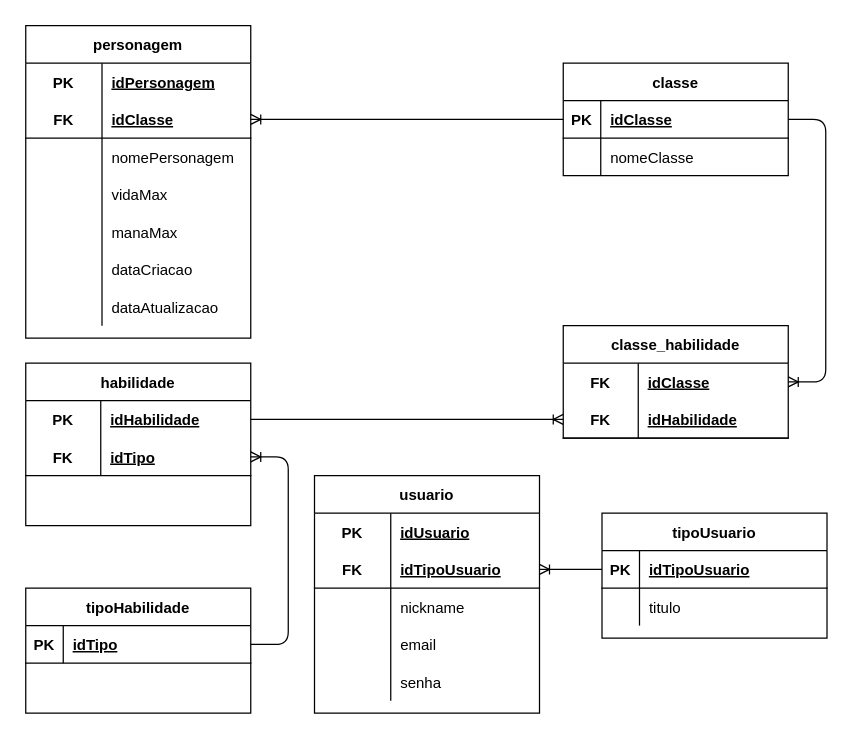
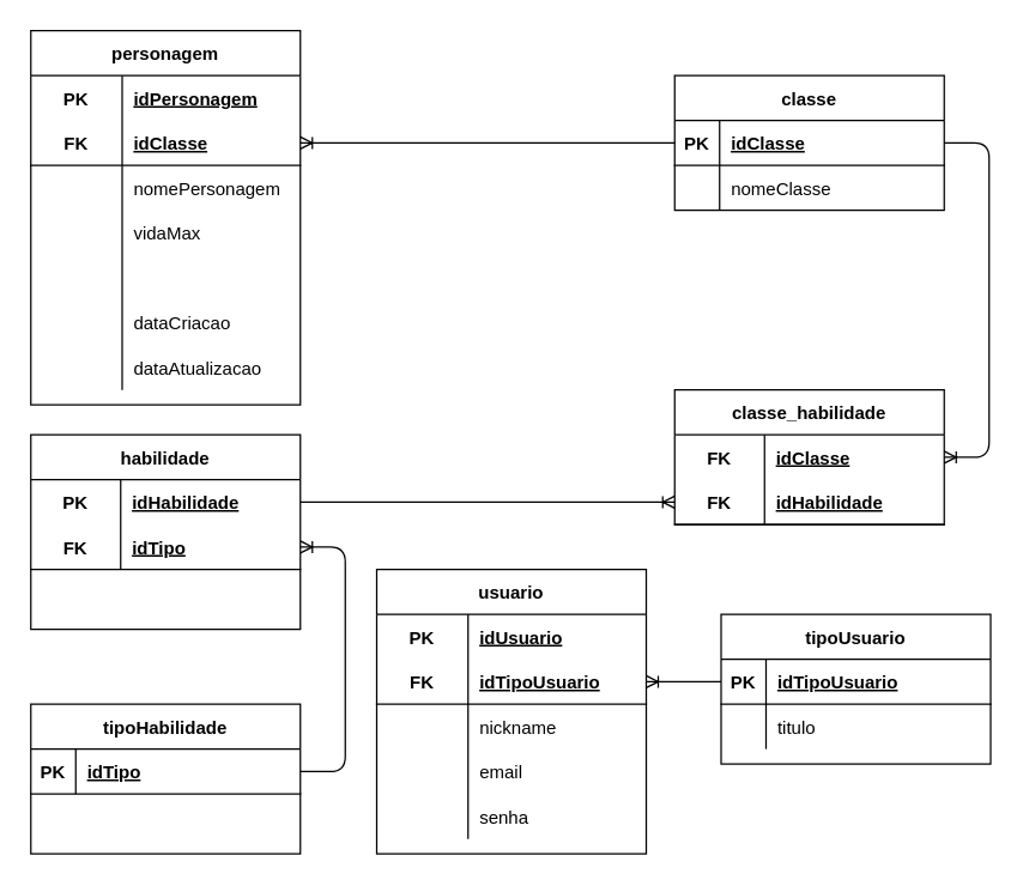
  <mxCell id="0" />
  <mxCell id="1" parent="0" />
  <mxCell id="2" value="tipoHabilidade" style="shape=table;startSize=30;container=1;collapsible=1;childLayout=tableLayout;fixedRows=1;rowLines=0;fontStyle=1;align=center;resizeLast=1;" parent="1" vertex="1"><mxGeometry x="20" y="470" width="180" height="100" as="geometry" /></mxCell>
  <mxCell id="3" value="" style="shape=partialRectangle;collapsible=0;dropTarget=0;pointerEvents=0;fillColor=none;top=0;left=0;bottom=1;right=0;points=[[0,0.5],[1,0.5]];portConstraint=eastwest;" parent="2" vertex="1"><mxGeometry y="30" width="180" height="30" as="geometry" /></mxCell>
  <mxCell id="4" value="PK" style="shape=partialRectangle;connectable=0;fillColor=none;top=0;left=0;bottom=0;right=0;fontStyle=1;overflow=hidden;" parent="3" vertex="1"><mxGeometry width="30" height="30" as="geometry"><mxRectangle width="30" height="30" as="alternateBounds" /></mxGeometry></mxCell>
  <mxCell id="5" value="idTipo" style="shape=partialRectangle;connectable=0;fillColor=none;top=0;left=0;bottom=0;right=0;align=left;spacingLeft=6;fontStyle=5;overflow=hidden;" parent="3" vertex="1"><mxGeometry x="30" width="150" height="30" as="geometry"><mxRectangle width="150" height="30" as="alternateBounds" /></mxGeometry></mxCell>
  <mxCell id="6" value="" style="shape=partialRectangle;collapsible=0;dropTarget=0;pointerEvents=0;fillColor=none;top=0;left=0;bottom=0;right=0;points=[[0,0.5],[1,0.5]];portConstraint=eastwest;" parent="2" vertex="1"><mxGeometry y="60" width="180" height="30" as="geometry" /></mxCell>
  <mxCell id="7" value="" style="shape=partialRectangle;connectable=0;fillColor=none;top=0;left=0;bottom=0;right=0;editable=1;overflow=hidden;" parent="6" vertex="1"><mxGeometry width="30" height="30" as="geometry"><mxRectangle width="30" height="30" as="alternateBounds" /></mxGeometry></mxCell>
  <mxCell id="8" value="habilidade" style="shape=table;startSize=30;container=1;collapsible=1;childLayout=tableLayout;fixedRows=1;rowLines=0;fontStyle=1;align=center;resizeLast=1;" parent="1" vertex="1"><mxGeometry x="20" y="290" width="180" height="130" as="geometry" /></mxCell>
  <mxCell id="9" value="" style="shape=partialRectangle;collapsible=0;dropTarget=0;pointerEvents=0;fillColor=none;top=0;left=0;bottom=0;right=0;points=[[0,0.5],[1,0.5]];portConstraint=eastwest;" parent="8" vertex="1"><mxGeometry y="30" width="180" height="30" as="geometry" /></mxCell>
  <mxCell id="10" value="PK" style="shape=partialRectangle;connectable=0;fillColor=none;top=0;left=0;bottom=0;right=0;fontStyle=1;overflow=hidden;" parent="9" vertex="1"><mxGeometry width="60" height="30" as="geometry" /></mxCell>
  <mxCell id="11" value="idHabilidade" style="shape=partialRectangle;connectable=0;fillColor=none;top=0;left=0;bottom=0;right=0;align=left;spacingLeft=6;fontStyle=5;overflow=hidden;" parent="9" vertex="1"><mxGeometry x="60" width="120" height="30" as="geometry" /></mxCell>
  <mxCell id="12" value="" style="shape=partialRectangle;collapsible=0;dropTarget=0;pointerEvents=0;fillColor=none;top=0;left=0;bottom=1;right=0;points=[[0,0.5],[1,0.5]];portConstraint=eastwest;" parent="8" vertex="1"><mxGeometry y="60" width="180" height="30" as="geometry" /></mxCell>
  <mxCell id="13" value="FK" style="shape=partialRectangle;connectable=0;fillColor=none;top=0;left=0;bottom=0;right=0;fontStyle=1;overflow=hidden;" parent="12" vertex="1"><mxGeometry width="60" height="30" as="geometry" /></mxCell>
  <mxCell id="14" value="idTipo" style="shape=partialRectangle;connectable=0;fillColor=none;top=0;left=0;bottom=0;right=0;align=left;spacingLeft=6;fontStyle=5;overflow=hidden;" parent="12" vertex="1"><mxGeometry x="60" width="120" height="30" as="geometry" /></mxCell>
  <mxCell id="15" value="" style="shape=partialRectangle;collapsible=0;dropTarget=0;pointerEvents=0;fillColor=none;top=0;left=0;bottom=0;right=0;points=[[0,0.5],[1,0.5]];portConstraint=eastwest;" parent="8" vertex="1"><mxGeometry y="90" width="180" height="30" as="geometry" /></mxCell>
  <mxCell id="16" value="" style="shape=partialRectangle;connectable=0;fillColor=none;top=0;left=0;bottom=0;right=0;editable=1;overflow=hidden;" parent="15" vertex="1"><mxGeometry width="60" height="30" as="geometry" /></mxCell>
  <mxCell id="17" value="" style="edgeStyle=entityRelationEdgeStyle;fontSize=12;html=1;endArrow=ERoneToMany;exitX=1;exitY=0.5;exitDx=0;exitDy=0;entryX=1;entryY=0.5;entryDx=0;entryDy=0;" parent="1" source="3" target="12" edge="1"><mxGeometry width="100" height="100" relative="1" as="geometry"><mxPoint x="-40" y="430" as="sourcePoint" /><mxPoint x="-20" y="300" as="targetPoint" /></mxGeometry></mxCell>
  <mxCell id="18" value="classe_habilidade" style="shape=table;startSize=30;container=1;collapsible=1;childLayout=tableLayout;fixedRows=1;rowLines=0;fontStyle=1;align=center;resizeLast=1;" parent="1" vertex="1"><mxGeometry x="450" y="260" width="180" height="90" as="geometry" /></mxCell>
  <mxCell id="19" value="" style="shape=partialRectangle;collapsible=0;dropTarget=0;pointerEvents=0;fillColor=none;top=0;left=0;bottom=0;right=0;points=[[0,0.5],[1,0.5]];portConstraint=eastwest;" parent="18" vertex="1"><mxGeometry y="30" width="180" height="30" as="geometry" /></mxCell>
  <mxCell id="20" value="FK" style="shape=partialRectangle;connectable=0;fillColor=none;top=0;left=0;bottom=0;right=0;fontStyle=1;overflow=hidden;" parent="19" vertex="1"><mxGeometry width="60" height="30" as="geometry" /></mxCell>
  <mxCell id="21" value="idClasse" style="shape=partialRectangle;connectable=0;fillColor=none;top=0;left=0;bottom=0;right=0;align=left;spacingLeft=6;fontStyle=5;overflow=hidden;" parent="19" vertex="1"><mxGeometry x="60" width="120" height="30" as="geometry" /></mxCell>
  <mxCell id="22" value="" style="shape=partialRectangle;collapsible=0;dropTarget=0;pointerEvents=0;fillColor=none;top=0;left=0;bottom=1;right=0;points=[[0,0.5],[1,0.5]];portConstraint=eastwest;" parent="18" vertex="1"><mxGeometry y="60" width="180" height="30" as="geometry" /></mxCell>
  <mxCell id="23" value="FK" style="shape=partialRectangle;connectable=0;fillColor=none;top=0;left=0;bottom=0;right=0;fontStyle=1;overflow=hidden;" parent="22" vertex="1"><mxGeometry width="60" height="30" as="geometry" /></mxCell>
  <mxCell id="24" value="idHabilidade" style="shape=partialRectangle;connectable=0;fillColor=none;top=0;left=0;bottom=0;right=0;align=left;spacingLeft=6;fontStyle=5;overflow=hidden;" parent="22" vertex="1"><mxGeometry x="60" width="120" height="30" as="geometry" /></mxCell>
  <mxCell id="25" value="personagem" style="shape=table;startSize=30;container=1;collapsible=1;childLayout=tableLayout;fixedRows=1;rowLines=0;fontStyle=1;align=center;resizeLast=1;" parent="1" vertex="1"><mxGeometry x="20" y="20" width="180" height="250" as="geometry" /></mxCell>
  <mxCell id="26" value="" style="shape=partialRectangle;collapsible=0;dropTarget=0;pointerEvents=0;fillColor=none;top=0;left=0;bottom=0;right=0;points=[[0,0.5],[1,0.5]];portConstraint=eastwest;" parent="25" vertex="1"><mxGeometry y="30" width="180" height="30" as="geometry" /></mxCell>
  <mxCell id="27" value="PK" style="shape=partialRectangle;connectable=0;fillColor=none;top=0;left=0;bottom=0;right=0;fontStyle=1;overflow=hidden;" parent="26" vertex="1"><mxGeometry width="61" height="30" as="geometry" /></mxCell>
  <mxCell id="28" value="idPersonagem" style="shape=partialRectangle;connectable=0;fillColor=none;top=0;left=0;bottom=0;right=0;align=left;spacingLeft=6;fontStyle=5;overflow=hidden;" parent="26" vertex="1"><mxGeometry x="61" width="119" height="30" as="geometry" /></mxCell>
  <mxCell id="29" value="" style="shape=partialRectangle;collapsible=0;dropTarget=0;pointerEvents=0;fillColor=none;top=0;left=0;bottom=1;right=0;points=[[0,0.5],[1,0.5]];portConstraint=eastwest;" parent="25" vertex="1"><mxGeometry y="60" width="180" height="30" as="geometry" /></mxCell>
  <mxCell id="30" value="FK" style="shape=partialRectangle;connectable=0;fillColor=none;top=0;left=0;bottom=0;right=0;fontStyle=1;overflow=hidden;" parent="29" vertex="1"><mxGeometry width="61" height="30" as="geometry" /></mxCell>
  <mxCell id="31" value="idClasse" style="shape=partialRectangle;connectable=0;fillColor=none;top=0;left=0;bottom=0;right=0;align=left;spacingLeft=6;fontStyle=5;overflow=hidden;" parent="29" vertex="1"><mxGeometry x="61" width="119" height="30" as="geometry" /></mxCell>
  <mxCell id="32" value="" style="shape=partialRectangle;collapsible=0;dropTarget=0;pointerEvents=0;fillColor=none;top=0;left=0;bottom=0;right=0;points=[[0,0.5],[1,0.5]];portConstraint=eastwest;" parent="25" vertex="1"><mxGeometry y="90" width="180" height="30" as="geometry" /></mxCell>
  <mxCell id="33" value="" style="shape=partialRectangle;connectable=0;fillColor=none;top=0;left=0;bottom=0;right=0;editable=1;overflow=hidden;" parent="32" vertex="1"><mxGeometry width="61" height="30" as="geometry" /></mxCell>
  <mxCell id="34" value="nomePersonagem" style="shape=partialRectangle;connectable=0;fillColor=none;top=0;left=0;bottom=0;right=0;align=left;spacingLeft=6;overflow=hidden;" parent="32" vertex="1"><mxGeometry x="61" width="119" height="30" as="geometry" /></mxCell>
  <mxCell id="35" value="" style="shape=partialRectangle;collapsible=0;dropTarget=0;pointerEvents=0;fillColor=none;top=0;left=0;bottom=0;right=0;points=[[0,0.5],[1,0.5]];portConstraint=eastwest;" parent="25" vertex="1"><mxGeometry y="120" width="180" height="30" as="geometry" /></mxCell>
  <mxCell id="36" value="" style="shape=partialRectangle;connectable=0;fillColor=none;top=0;left=0;bottom=0;right=0;editable=1;overflow=hidden;" parent="35" vertex="1"><mxGeometry width="61" height="30" as="geometry" /></mxCell>
  <mxCell id="37" value="vidaMax" style="shape=partialRectangle;connectable=0;fillColor=none;top=0;left=0;bottom=0;right=0;align=left;spacingLeft=6;overflow=hidden;" parent="35" vertex="1"><mxGeometry x="61" width="119" height="30" as="geometry" /></mxCell>
  <mxCell id="38" value="" style="shape=partialRectangle;collapsible=0;dropTarget=0;pointerEvents=0;fillColor=none;top=0;left=0;bottom=0;right=0;points=[[0,0.5],[1,0.5]];portConstraint=eastwest;" parent="25" vertex="1"><mxGeometry y="150" width="180" height="30" as="geometry" /></mxCell>
  <mxCell id="39" value="" style="shape=partialRectangle;connectable=0;fillColor=none;top=0;left=0;bottom=0;right=0;editable=1;overflow=hidden;" parent="38" vertex="1"><mxGeometry width="61" height="30" as="geometry" /></mxCell>
- <mxCell id="40" value="manaMax" style="shape=partialRectangle;connectable=0;fillColor=none;top=0;left=0;bottom=0;right=0;align=left;spacingLeft=6;overflow=hidden;" parent="38" vertex="1"><mxGeometry x="61" width="119" height="30" as="geometry" /></mxCell>
  <mxCell id="41" value="" style="shape=partialRectangle;collapsible=0;dropTarget=0;pointerEvents=0;fillColor=none;top=0;left=0;bottom=0;right=0;points=[[0,0.5],[1,0.5]];portConstraint=eastwest;" parent="25" vertex="1"><mxGeometry y="180" width="180" height="30" as="geometry" /></mxCell>
  <mxCell id="42" value="" style="shape=partialRectangle;connectable=0;fillColor=none;top=0;left=0;bottom=0;right=0;editable=1;overflow=hidden;" parent="41" vertex="1"><mxGeometry width="61" height="30" as="geometry" /></mxCell>
  <mxCell id="43" value="dataCriacao" style="shape=partialRectangle;connectable=0;fillColor=none;top=0;left=0;bottom=0;right=0;align=left;spacingLeft=6;overflow=hidden;" parent="41" vertex="1"><mxGeometry x="61" width="119" height="30" as="geometry" /></mxCell>
  <mxCell id="44" value="" style="shape=partialRectangle;collapsible=0;dropTarget=0;pointerEvents=0;fillColor=none;top=0;left=0;bottom=0;right=0;points=[[0,0.5],[1,0.5]];portConstraint=eastwest;" parent="25" vertex="1"><mxGeometry y="210" width="180" height="30" as="geometry" /></mxCell>
  <mxCell id="45" value="" style="shape=partialRectangle;connectable=0;fillColor=none;top=0;left=0;bottom=0;right=0;editable=1;overflow=hidden;" parent="44" vertex="1"><mxGeometry width="61" height="30" as="geometry" /></mxCell>
  <mxCell id="46" value="dataAtualizacao" style="shape=partialRectangle;connectable=0;fillColor=none;top=0;left=0;bottom=0;right=0;align=left;spacingLeft=6;overflow=hidden;" parent="44" vertex="1"><mxGeometry x="61" width="119" height="30" as="geometry" /></mxCell>
  <mxCell id="47" value="classe" style="shape=table;startSize=30;container=1;collapsible=1;childLayout=tableLayout;fixedRows=1;rowLines=0;fontStyle=1;align=center;resizeLast=1;shadow=0;" parent="1" vertex="1"><mxGeometry x="450" y="50" width="180" height="90" as="geometry" /></mxCell>
  <mxCell id="48" value="" style="shape=partialRectangle;collapsible=0;dropTarget=0;pointerEvents=0;fillColor=none;top=0;left=0;bottom=1;right=0;points=[[0,0.5],[1,0.5]];portConstraint=eastwest;" parent="47" vertex="1"><mxGeometry y="30" width="180" height="30" as="geometry" /></mxCell>
  <mxCell id="49" value="PK" style="shape=partialRectangle;connectable=0;fillColor=none;top=0;left=0;bottom=0;right=0;fontStyle=1;overflow=hidden;" parent="48" vertex="1"><mxGeometry width="30" height="30" as="geometry" /></mxCell>
  <mxCell id="50" value="idClasse" style="shape=partialRectangle;connectable=0;fillColor=none;top=0;left=0;bottom=0;right=0;align=left;spacingLeft=6;fontStyle=5;overflow=hidden;" parent="48" vertex="1"><mxGeometry x="30" width="150" height="30" as="geometry" /></mxCell>
  <mxCell id="51" value="" style="shape=partialRectangle;collapsible=0;dropTarget=0;pointerEvents=0;fillColor=none;top=0;left=0;bottom=0;right=0;points=[[0,0.5],[1,0.5]];portConstraint=eastwest;" parent="47" vertex="1"><mxGeometry y="60" width="180" height="30" as="geometry" /></mxCell>
  <mxCell id="52" value="" style="shape=partialRectangle;connectable=0;fillColor=none;top=0;left=0;bottom=0;right=0;editable=1;overflow=hidden;" parent="51" vertex="1"><mxGeometry width="30" height="30" as="geometry" /></mxCell>
  <mxCell id="53" value="nomeClasse" style="shape=partialRectangle;connectable=0;fillColor=none;top=0;left=0;bottom=0;right=0;align=left;spacingLeft=6;overflow=hidden;" parent="51" vertex="1"><mxGeometry x="30" width="150" height="30" as="geometry" /></mxCell>
  <mxCell id="54" value="" style="edgeStyle=entityRelationEdgeStyle;fontSize=12;html=1;endArrow=ERoneToMany;exitX=1;exitY=0.5;exitDx=0;exitDy=0;entryX=0;entryY=0.5;entryDx=0;entryDy=0;" parent="1" source="9" target="22" edge="1"><mxGeometry width="100" height="100" relative="1" as="geometry"><mxPoint x="351" y="330" as="sourcePoint" /><mxPoint x="451" y="230" as="targetPoint" /></mxGeometry></mxCell>
  <mxCell id="55" value="" style="edgeStyle=entityRelationEdgeStyle;fontSize=12;html=1;endArrow=ERoneToMany;exitX=1;exitY=0.5;exitDx=0;exitDy=0;entryX=1;entryY=0.5;entryDx=0;entryDy=0;" parent="1" source="48" target="19" edge="1"><mxGeometry width="100" height="100" relative="1" as="geometry"><mxPoint x="351" y="330" as="sourcePoint" /><mxPoint x="451" y="230" as="targetPoint" /></mxGeometry></mxCell>
  <mxCell id="56" value="" style="edgeStyle=entityRelationEdgeStyle;fontSize=12;html=1;endArrow=ERoneToMany;exitX=0;exitY=0.5;exitDx=0;exitDy=0;entryX=1;entryY=0.5;entryDx=0;entryDy=0;" parent="1" source="48" target="29" edge="1"><mxGeometry width="100" height="100" relative="1" as="geometry"><mxPoint x="351" y="330" as="sourcePoint" /><mxPoint x="451" y="230" as="targetPoint" /></mxGeometry></mxCell>
  <mxCell id="57" value="tipoUsuario" style="shape=table;startSize=30;container=1;collapsible=1;childLayout=tableLayout;fixedRows=1;rowLines=0;fontStyle=1;align=center;resizeLast=1;" vertex="1" parent="1"><mxGeometry x="481" y="410" width="180" height="100" as="geometry" /></mxCell>
  <mxCell id="58" value="" style="shape=partialRectangle;collapsible=0;dropTarget=0;pointerEvents=0;fillColor=none;top=0;left=0;bottom=1;right=0;points=[[0,0.5],[1,0.5]];portConstraint=eastwest;" vertex="1" parent="57"><mxGeometry y="30" width="180" height="30" as="geometry" /></mxCell>
  <mxCell id="59" value="PK" style="shape=partialRectangle;connectable=0;fillColor=none;top=0;left=0;bottom=0;right=0;fontStyle=1;overflow=hidden;" vertex="1" parent="58"><mxGeometry width="30" height="30" as="geometry"><mxRectangle width="30" height="30" as="alternateBounds" /></mxGeometry></mxCell>
  <mxCell id="60" value="idTipoUsuario" style="shape=partialRectangle;connectable=0;fillColor=none;top=0;left=0;bottom=0;right=0;align=left;spacingLeft=6;fontStyle=5;overflow=hidden;" vertex="1" parent="58"><mxGeometry x="30" width="150" height="30" as="geometry"><mxRectangle width="150" height="30" as="alternateBounds" /></mxGeometry></mxCell>
  <mxCell id="61" value="" style="shape=partialRectangle;collapsible=0;dropTarget=0;pointerEvents=0;fillColor=none;top=0;left=0;bottom=0;right=0;points=[[0,0.5],[1,0.5]];portConstraint=eastwest;" vertex="1" parent="57"><mxGeometry y="60" width="180" height="30" as="geometry" /></mxCell>
  <mxCell id="62" value="" style="shape=partialRectangle;connectable=0;fillColor=none;top=0;left=0;bottom=0;right=0;editable=1;overflow=hidden;" vertex="1" parent="61"><mxGeometry width="30" height="30" as="geometry"><mxRectangle width="30" height="30" as="alternateBounds" /></mxGeometry></mxCell>
  <mxCell id="63" value="titulo" style="shape=partialRectangle;connectable=0;fillColor=none;top=0;left=0;bottom=0;right=0;align=left;spacingLeft=6;overflow=hidden;" vertex="1" parent="61"><mxGeometry x="30" width="150" height="30" as="geometry"><mxRectangle width="150" height="30" as="alternateBounds" /></mxGeometry></mxCell>
  <mxCell id="64" value="usuario" style="shape=table;startSize=30;container=1;collapsible=1;childLayout=tableLayout;fixedRows=1;rowLines=0;fontStyle=1;align=center;resizeLast=1;" vertex="1" parent="1"><mxGeometry x="251" y="380" width="180" height="190" as="geometry" /></mxCell>
  <mxCell id="65" value="" style="shape=partialRectangle;collapsible=0;dropTarget=0;pointerEvents=0;fillColor=none;top=0;left=0;bottom=0;right=0;points=[[0,0.5],[1,0.5]];portConstraint=eastwest;" vertex="1" parent="64"><mxGeometry y="30" width="180" height="30" as="geometry" /></mxCell>
  <mxCell id="66" value="PK" style="shape=partialRectangle;connectable=0;fillColor=none;top=0;left=0;bottom=0;right=0;fontStyle=1;overflow=hidden;" vertex="1" parent="65"><mxGeometry width="61" height="30" as="geometry"><mxRectangle width="61" height="30" as="alternateBounds" /></mxGeometry></mxCell>
  <mxCell id="67" value="idUsuario" style="shape=partialRectangle;connectable=0;fillColor=none;top=0;left=0;bottom=0;right=0;align=left;spacingLeft=6;fontStyle=5;overflow=hidden;" vertex="1" parent="65"><mxGeometry x="61" width="119" height="30" as="geometry"><mxRectangle width="119" height="30" as="alternateBounds" /></mxGeometry></mxCell>
  <mxCell id="68" value="" style="shape=partialRectangle;collapsible=0;dropTarget=0;pointerEvents=0;fillColor=none;top=0;left=0;bottom=1;right=0;points=[[0,0.5],[1,0.5]];portConstraint=eastwest;" vertex="1" parent="64"><mxGeometry y="60" width="180" height="30" as="geometry" /></mxCell>
  <mxCell id="69" value="FK" style="shape=partialRectangle;connectable=0;fillColor=none;top=0;left=0;bottom=0;right=0;fontStyle=1;overflow=hidden;" vertex="1" parent="68"><mxGeometry width="61" height="30" as="geometry"><mxRectangle width="61" height="30" as="alternateBounds" /></mxGeometry></mxCell>
  <mxCell id="70" value="idTipoUsuario" style="shape=partialRectangle;connectable=0;fillColor=none;top=0;left=0;bottom=0;right=0;align=left;spacingLeft=6;fontStyle=5;overflow=hidden;" vertex="1" parent="68"><mxGeometry x="61" width="119" height="30" as="geometry"><mxRectangle width="119" height="30" as="alternateBounds" /></mxGeometry></mxCell>
  <mxCell id="71" value="" style="shape=partialRectangle;collapsible=0;dropTarget=0;pointerEvents=0;fillColor=none;top=0;left=0;bottom=0;right=0;points=[[0,0.5],[1,0.5]];portConstraint=eastwest;" vertex="1" parent="64"><mxGeometry y="90" width="180" height="30" as="geometry" /></mxCell>
  <mxCell id="72" value="" style="shape=partialRectangle;connectable=0;fillColor=none;top=0;left=0;bottom=0;right=0;editable=1;overflow=hidden;" vertex="1" parent="71"><mxGeometry width="61" height="30" as="geometry"><mxRectangle width="61" height="30" as="alternateBounds" /></mxGeometry></mxCell>
  <mxCell id="73" value="nickname" style="shape=partialRectangle;connectable=0;fillColor=none;top=0;left=0;bottom=0;right=0;align=left;spacingLeft=6;overflow=hidden;" vertex="1" parent="71"><mxGeometry x="61" width="119" height="30" as="geometry"><mxRectangle width="119" height="30" as="alternateBounds" /></mxGeometry></mxCell>
  <mxCell id="74" value="" style="shape=partialRectangle;collapsible=0;dropTarget=0;pointerEvents=0;fillColor=none;top=0;left=0;bottom=0;right=0;points=[[0,0.5],[1,0.5]];portConstraint=eastwest;" vertex="1" parent="64"><mxGeometry y="120" width="180" height="30" as="geometry" /></mxCell>
  <mxCell id="75" value="" style="shape=partialRectangle;connectable=0;fillColor=none;top=0;left=0;bottom=0;right=0;editable=1;overflow=hidden;" vertex="1" parent="74"><mxGeometry width="61" height="30" as="geometry"><mxRectangle width="61" height="30" as="alternateBounds" /></mxGeometry></mxCell>
  <mxCell id="76" value="email" style="shape=partialRectangle;connectable=0;fillColor=none;top=0;left=0;bottom=0;right=0;align=left;spacingLeft=6;overflow=hidden;" vertex="1" parent="74"><mxGeometry x="61" width="119" height="30" as="geometry"><mxRectangle width="119" height="30" as="alternateBounds" /></mxGeometry></mxCell>
  <mxCell id="77" value="" style="shape=partialRectangle;collapsible=0;dropTarget=0;pointerEvents=0;fillColor=none;top=0;left=0;bottom=0;right=0;points=[[0,0.5],[1,0.5]];portConstraint=eastwest;" vertex="1" parent="64"><mxGeometry y="150" width="180" height="30" as="geometry" /></mxCell>
  <mxCell id="78" value="" style="shape=partialRectangle;connectable=0;fillColor=none;top=0;left=0;bottom=0;right=0;editable=1;overflow=hidden;" vertex="1" parent="77"><mxGeometry width="61" height="30" as="geometry"><mxRectangle width="61" height="30" as="alternateBounds" /></mxGeometry></mxCell>
  <mxCell id="79" value="senha" style="shape=partialRectangle;connectable=0;fillColor=none;top=0;left=0;bottom=0;right=0;align=left;spacingLeft=6;overflow=hidden;" vertex="1" parent="77"><mxGeometry x="61" width="119" height="30" as="geometry"><mxRectangle width="119" height="30" as="alternateBounds" /></mxGeometry></mxCell>
  <mxCell id="80" value="" style="edgeStyle=entityRelationEdgeStyle;fontSize=12;html=1;endArrow=ERoneToMany;exitX=0;exitY=0.5;exitDx=0;exitDy=0;entryX=1;entryY=0.5;entryDx=0;entryDy=0;" edge="1" parent="1" source="58" target="68"><mxGeometry width="100" height="100" relative="1" as="geometry"><mxPoint x="271" y="400" as="sourcePoint" /><mxPoint x="371" y="300" as="targetPoint" /></mxGeometry></mxCell>
